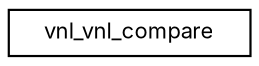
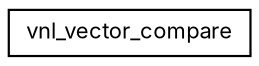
  digraph {
    rankdir=LR
    fontname=Inter
-   n1 [color=black fillcolor=white fontname=Inter fontsize=10 height=0.2 label=vnl_vnl_compare shape=record style=filled width=0.4]
+   n1 [color=black fillcolor=white fontname=Inter fontsize=10 height=0.2 label=vnl_vector_compare shape=record style=filled width=0.4]
  }
